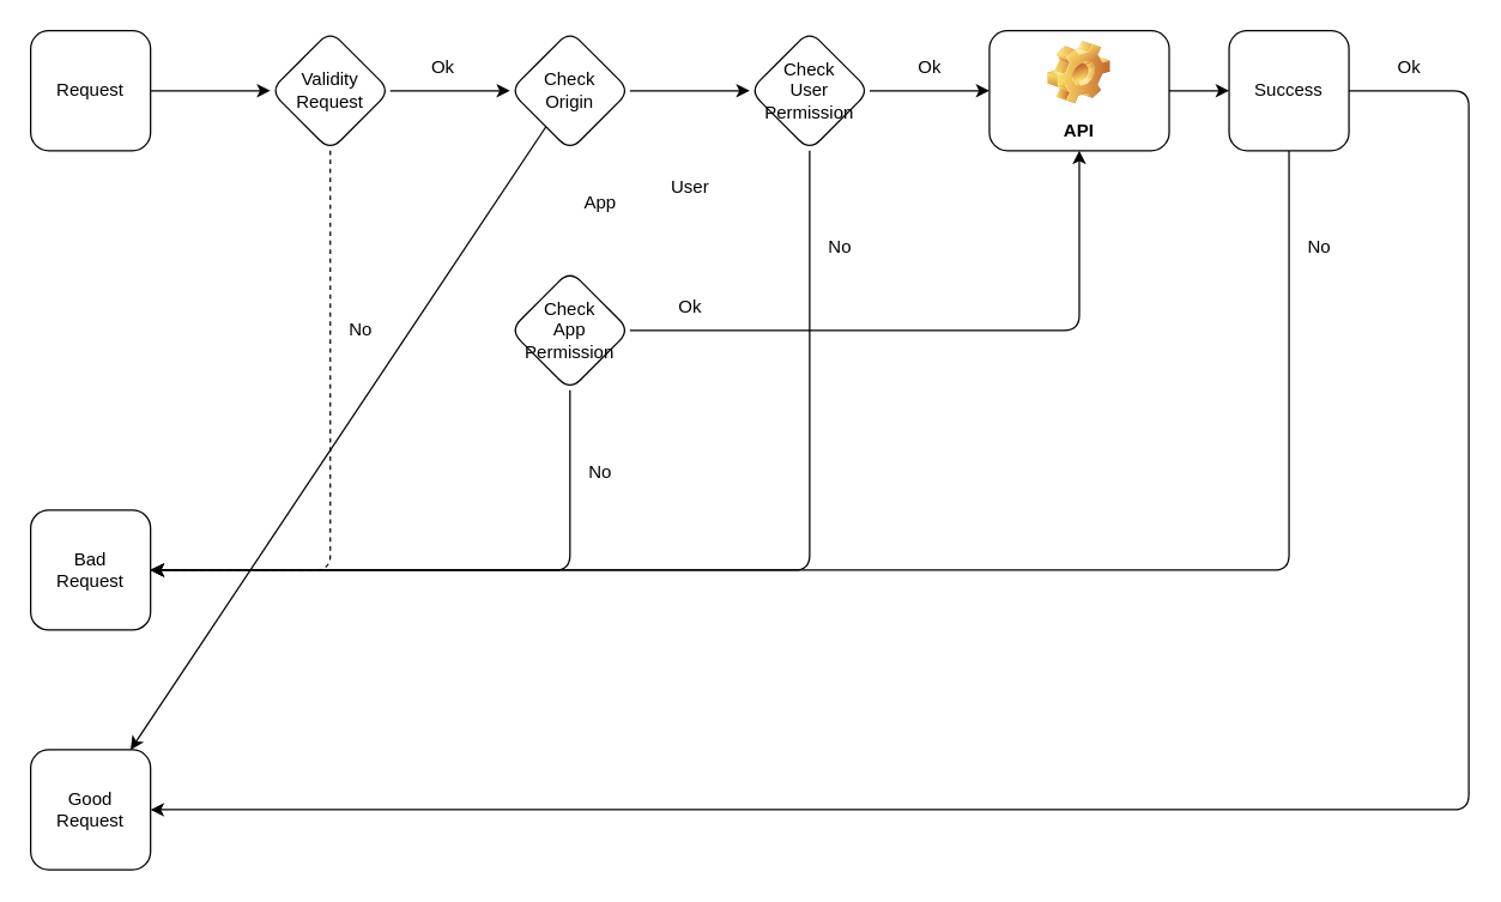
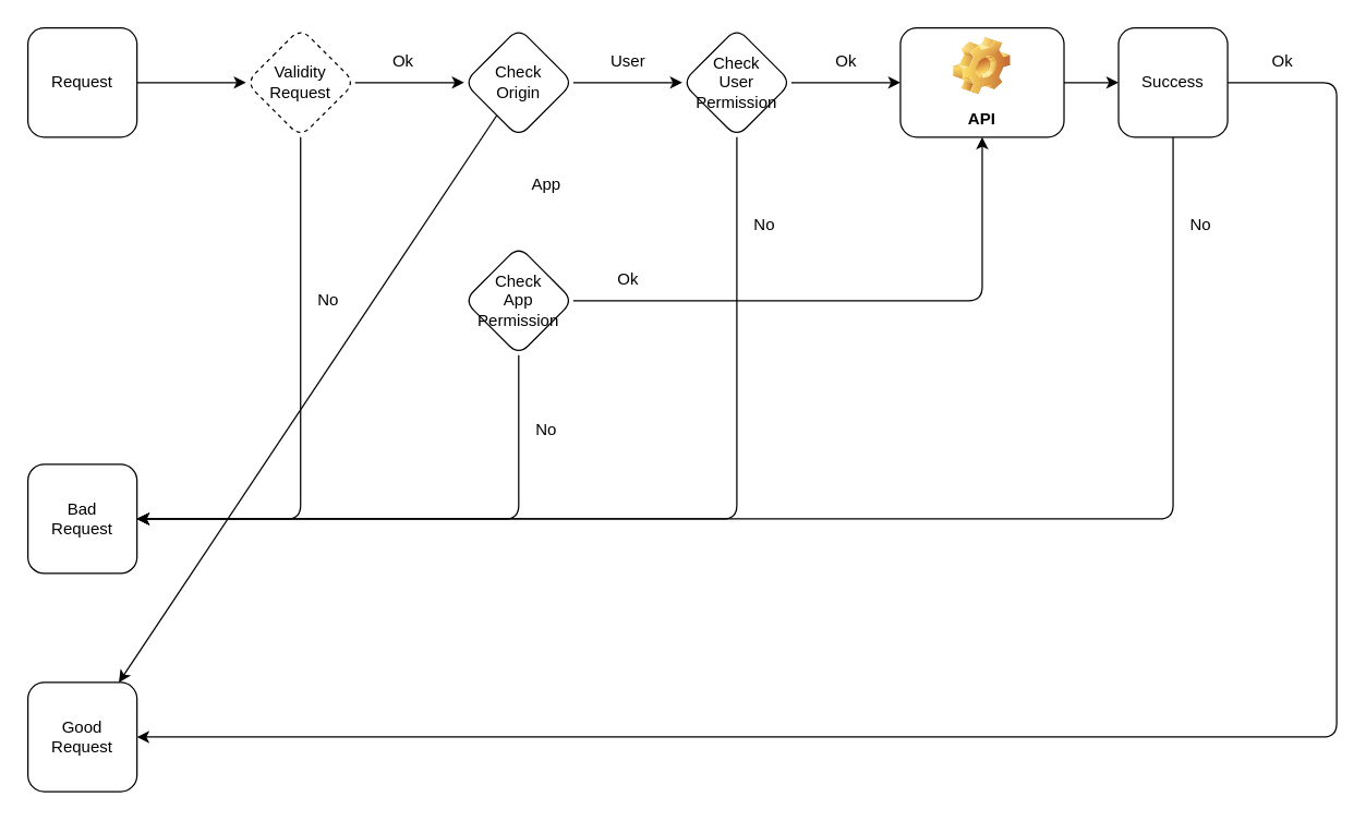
  <mxCell id="0" />
  <mxCell id="1" parent="0" />
  <mxCell id="2" value="" style="edgeStyle=none;html=1;rounded=1;" parent="1" source="3" target="6" edge="1"><mxGeometry relative="1" as="geometry" /></mxCell>
  <mxCell id="3" value="Request" style="whiteSpace=wrap;html=1;aspect=fixed;rounded=1;" parent="1" vertex="1"><mxGeometry x="20" y="20" width="80" height="80" as="geometry" /></mxCell>
  <mxCell id="4" value="" style="edgeStyle=none;html=1;rounded=1;" parent="1" source="6" target="9" edge="1"><mxGeometry relative="1" as="geometry" /></mxCell>
- <mxCell id="5" style="edgeStyle=none;html=1;entryX=1;entryY=0.5;entryDx=0;entryDy=0;rounded=1;dashed=1;" parent="1" source="6" target="21" edge="1"><mxGeometry relative="1" as="geometry"><mxPoint x="220" y="330" as="targetPoint" /><Array as="points"><mxPoint x="220" y="380" /></Array></mxGeometry></mxCell>
- <mxCell id="6" value="Validity&lt;br&gt;Request" style="rhombus;whiteSpace=wrap;html=1;rounded=1;" parent="1" vertex="1"><mxGeometry x="180" y="20" width="80" height="80" as="geometry" /></mxCell>
+ <mxCell id="5" style="edgeStyle=none;html=1;entryX=1;entryY=0.5;entryDx=0;entryDy=0;rounded=1;" parent="1" source="6" target="21" edge="1"><mxGeometry relative="1" as="geometry"><mxPoint x="220" y="330" as="targetPoint" /><Array as="points"><mxPoint x="220" y="380" /></Array></mxGeometry></mxCell>
+ <mxCell id="6" value="Validity&lt;br&gt;Request" style="rhombus;whiteSpace=wrap;html=1;rounded=1;dashed=1;" parent="1" vertex="1"><mxGeometry x="180" y="20" width="80" height="80" as="geometry" /></mxCell>
  <mxCell id="7" style="edgeStyle=none;html=1;exitX=1;exitY=0.5;exitDx=0;exitDy=0;entryX=0;entryY=0.5;entryDx=0;entryDy=0;rounded=1;" parent="1" source="9" target="16" edge="1"><mxGeometry relative="1" as="geometry" /></mxCell>
  <mxCell id="8" value="" style="edgeStyle=none;html=1;rounded=1;" parent="1" source="9" target="22" edge="1"><mxGeometry relative="1" as="geometry" /></mxCell>
  <mxCell id="9" value="Check&lt;br&gt;Origin" style="rhombus;whiteSpace=wrap;html=1;rounded=1;" parent="1" vertex="1"><mxGeometry x="340" y="20" width="80" height="80" as="geometry" /></mxCell>
  <mxCell id="10" value="Ok" style="text;html=1;align=center;verticalAlign=middle;resizable=0;points=[];autosize=1;strokeColor=none;fillColor=none;rounded=1;" parent="1" vertex="1"><mxGeometry x="275" y="30" width="40" height="30" as="geometry" /></mxCell>
  <mxCell id="11" style="edgeStyle=none;html=1;entryX=0.5;entryY=1;entryDx=0;entryDy=0;rounded=1;" parent="1" source="13" target="32" edge="1"><mxGeometry relative="1" as="geometry"><mxPoint x="700" y="70" as="targetPoint" /><Array as="points"><mxPoint x="720" y="220" /></Array></mxGeometry></mxCell>
  <mxCell id="12" style="edgeStyle=none;html=1;entryX=1;entryY=0.5;entryDx=0;entryDy=0;rounded=1;" parent="1" source="13" target="21" edge="1"><mxGeometry relative="1" as="geometry"><mxPoint x="380" y="380" as="targetPoint" /><Array as="points"><mxPoint x="380" y="380" /></Array></mxGeometry></mxCell>
  <mxCell id="13" value="Check&lt;br&gt;App&lt;br&gt;Permission" style="rhombus;whiteSpace=wrap;html=1;rounded=1;" parent="1" vertex="1"><mxGeometry x="340" y="180" width="80" height="80" as="geometry" /></mxCell>
  <mxCell id="14" value="" style="edgeStyle=none;html=1;rounded=1;entryX=0;entryY=0.5;entryDx=0;entryDy=0;" parent="1" source="16" target="32" edge="1"><mxGeometry relative="1" as="geometry"><mxPoint x="660" y="38" as="targetPoint" /></mxGeometry></mxCell>
  <mxCell id="15" style="edgeStyle=none;html=1;rounded=1;" parent="1" source="16" edge="1"><mxGeometry relative="1" as="geometry"><mxPoint x="100" y="380" as="targetPoint" /><Array as="points"><mxPoint x="540" y="380" /></Array></mxGeometry></mxCell>
  <mxCell id="16" value="Check&lt;br&gt;User&lt;br&gt;Permission" style="rhombus;whiteSpace=wrap;html=1;rounded=1;" parent="1" vertex="1"><mxGeometry x="500" y="20" width="80" height="80" as="geometry" /></mxCell>
  <mxCell id="17" value="" style="edgeStyle=none;html=1;rounded=1;exitX=1;exitY=0.5;exitDx=0;exitDy=0;" parent="1" source="32" target="20" edge="1"><mxGeometry relative="1" as="geometry"><mxPoint x="740" y="37.5" as="sourcePoint" /></mxGeometry></mxCell>
  <mxCell id="18" style="edgeStyle=none;html=1;rounded=1;" parent="1" source="20" edge="1"><mxGeometry relative="1" as="geometry"><mxPoint x="100" y="380" as="targetPoint" /><Array as="points"><mxPoint x="860" y="380" /></Array></mxGeometry></mxCell>
  <mxCell id="19" style="edgeStyle=none;html=1;entryX=1;entryY=0.5;entryDx=0;entryDy=0;rounded=1;" parent="1" source="20" target="22" edge="1"><mxGeometry relative="1" as="geometry"><Array as="points"><mxPoint x="980" y="60" /><mxPoint x="980" y="540" /></Array></mxGeometry></mxCell>
  <mxCell id="20" value="Success" style="whiteSpace=wrap;html=1;rounded=1;" parent="1" vertex="1"><mxGeometry x="820" y="20" width="80" height="80" as="geometry" /></mxCell>
  <mxCell id="21" value="Bad&lt;br&gt;Request" style="whiteSpace=wrap;html=1;aspect=fixed;rounded=1;" parent="1" vertex="1"><mxGeometry x="20" y="340" width="80" height="80" as="geometry" /></mxCell>
  <mxCell id="22" value="Good&lt;br&gt;Request" style="whiteSpace=wrap;html=1;aspect=fixed;rounded=1;" parent="1" vertex="1"><mxGeometry x="20" y="500" width="80" height="80" as="geometry" /></mxCell>
  <mxCell id="23" value="No" style="text;html=1;align=center;verticalAlign=middle;resizable=0;points=[];autosize=1;strokeColor=none;fillColor=none;rounded=1;" parent="1" vertex="1"><mxGeometry x="220" y="205" width="40" height="30" as="geometry" /></mxCell>
- <mxCell id="24" value="User" style="text;html=1;align=center;verticalAlign=middle;resizable=0;points=[];autosize=1;strokeColor=none;fillColor=none;rounded=1;" parent="1" vertex="1"><mxGeometry x="435" y="110" width="50" height="30" as="geometry" /></mxCell>
+ <mxCell id="24" value="User" style="text;html=1;align=center;verticalAlign=middle;resizable=0;points=[];autosize=1;strokeColor=none;fillColor=none;rounded=1;" parent="1" vertex="1"><mxGeometry x="435" y="30" width="50" height="30" as="geometry" /></mxCell>
  <mxCell id="25" value="Ok" style="text;html=1;align=center;verticalAlign=middle;resizable=0;points=[];autosize=1;strokeColor=none;fillColor=none;rounded=1;" parent="1" vertex="1"><mxGeometry x="600" y="30" width="40" height="30" as="geometry" /></mxCell>
  <mxCell id="26" value="App" style="text;html=1;align=center;verticalAlign=middle;resizable=0;points=[];autosize=1;strokeColor=none;fillColor=none;rounded=1;" parent="1" vertex="1"><mxGeometry x="380" y="120" width="40" height="30" as="geometry" /></mxCell>
  <mxCell id="27" value="Ok" style="text;html=1;align=center;verticalAlign=middle;resizable=0;points=[];autosize=1;strokeColor=none;fillColor=none;rounded=1;" parent="1" vertex="1"><mxGeometry x="440" y="190" width="40" height="30" as="geometry" /></mxCell>
  <mxCell id="28" value="No" style="text;html=1;align=center;verticalAlign=middle;resizable=0;points=[];autosize=1;strokeColor=none;fillColor=none;rounded=1;" parent="1" vertex="1"><mxGeometry x="380" y="300" width="40" height="30" as="geometry" /></mxCell>
  <mxCell id="29" value="No" style="text;html=1;align=center;verticalAlign=middle;resizable=0;points=[];autosize=1;strokeColor=none;fillColor=none;rounded=1;" parent="1" vertex="1"><mxGeometry x="540" y="150" width="40" height="30" as="geometry" /></mxCell>
  <mxCell id="30" value="No" style="text;html=1;align=center;verticalAlign=middle;resizable=0;points=[];autosize=1;strokeColor=none;fillColor=none;rounded=1;" parent="1" vertex="1"><mxGeometry x="860" y="150" width="40" height="30" as="geometry" /></mxCell>
  <mxCell id="31" value="Ok" style="text;html=1;align=center;verticalAlign=middle;resizable=0;points=[];autosize=1;strokeColor=none;fillColor=none;rounded=1;" parent="1" vertex="1"><mxGeometry x="920" y="30" width="40" height="30" as="geometry" /></mxCell>
  <mxCell id="32" value="API" style="label;whiteSpace=wrap;html=1;align=center;verticalAlign=bottom;spacingLeft=0;spacingBottom=4;imageAlign=center;imageVerticalAlign=top;image=img/clipart/Gear_128x128.png" parent="1" vertex="1"><mxGeometry x="660" y="20" width="120" height="80" as="geometry" /></mxCell>
